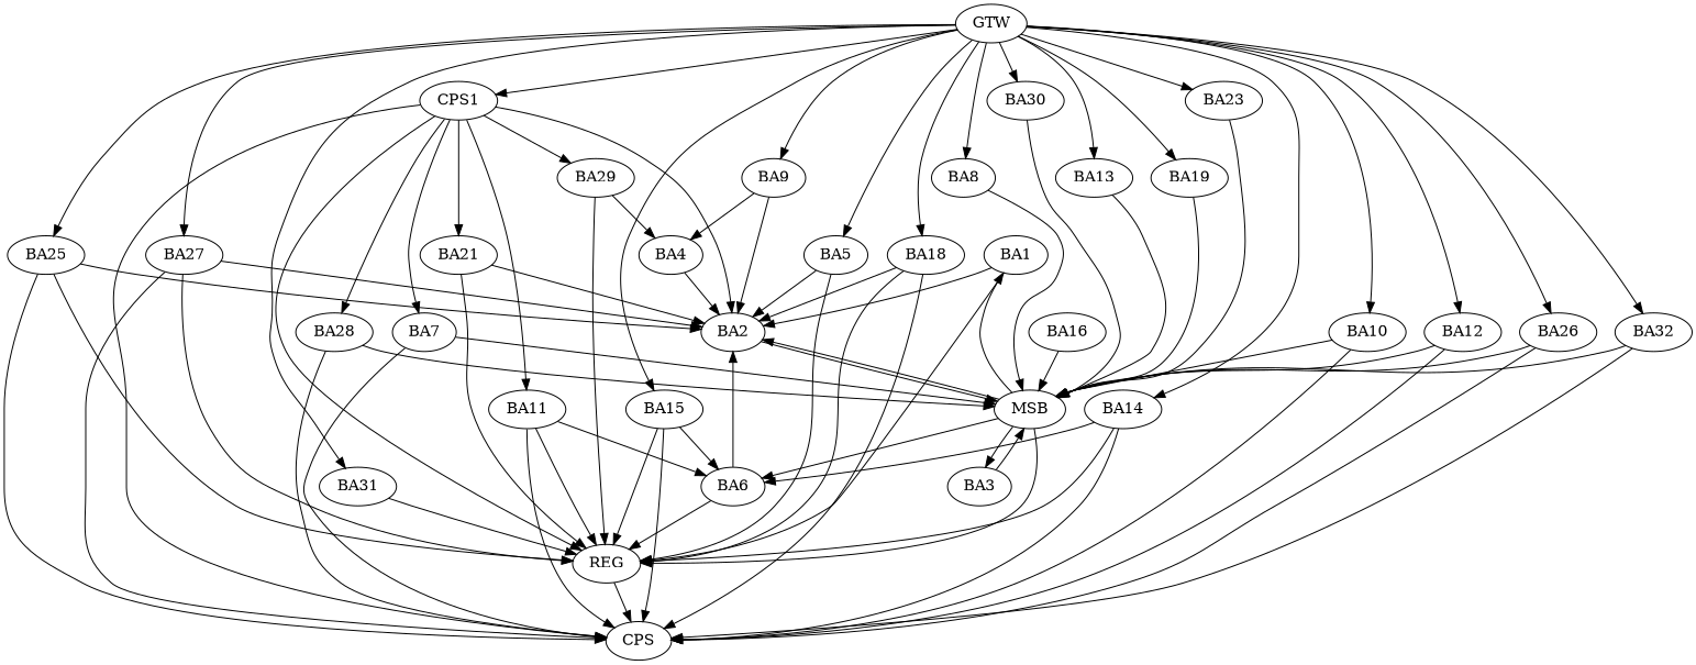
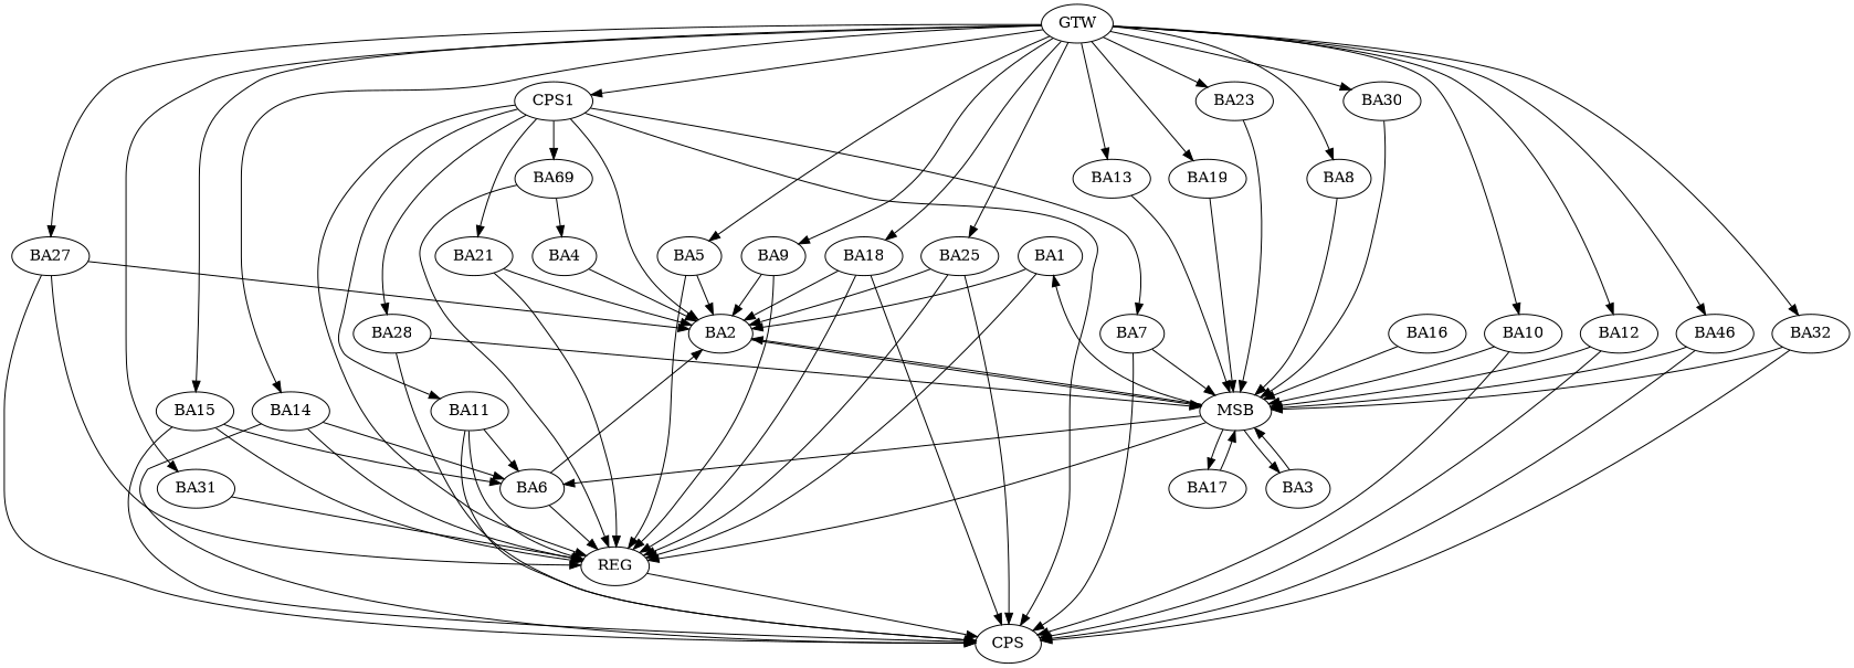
  strict digraph {
    n1 [label=BA1]
    n2 [label=BA2]
    n3 [label=REG]
    n4 [label=MSB]
    n5 [label=CPS]
    n6 [label=BA3]
    n7 [label=BA6]
+   n8 [label=BA17]
    n9 [label=BA4]
    n10 [label=BA5]
    n11 [label=BA7]
    n12 [label=BA8]
    n13 [label=BA9]
    n14 [label=BA10]
    n15 [label=BA11]
    n16 [label=BA12]
    n17 [label=BA13]
    n18 [label=BA14]
    n19 [label=BA15]
    n20 [label=BA16]
    n21 [label=BA18]
    n22 [label=BA19]
    n23 [label=BA21]
    n24 [label=BA23]
    n25 [label=BA25]
-   n26 [label=BA26]
+   n26 [label=BA46]
    n27 [label=BA27]
    n28 [label=BA28]
-   n29 [label=BA29]
+   n29 [label=BA69]
    n30 [label=BA30]
    n31 [label=BA31]
    n32 [label=BA32]
    n33 [label=CPS1]
    n34 [label=GTW]
    n1 -> n2
    n1 -> n3
    n2 -> n4
    n3 -> n5
    n4 -> n1
    n4 -> n2
    n4 -> n3
    n4 -> n6
    n4 -> n7
+   n4 -> n8
    n6 -> n4
    n7 -> n2
    n7 -> n3
+   n8 -> n4
    n9 -> n2
    n10 -> n2
    n10 -> n3
    n11 -> n4
    n11 -> n5
    n12 -> n4
    n13 -> n2
-   n13 -> n9
+   n13 -> n3
    n14 -> n4
    n14 -> n5
    n15 -> n3
    n15 -> n5
    n15 -> n7
    n16 -> n4
    n16 -> n5
    n17 -> n4
    n18 -> n3
    n18 -> n5
    n18 -> n7
    n19 -> n3
    n19 -> n5
    n19 -> n7
    n20 -> n4
    n21 -> n2
    n21 -> n3
    n21 -> n5
    n22 -> n4
    n23 -> n2
    n23 -> n3
    n24 -> n4
    n25 -> n2
    n25 -> n3
    n25 -> n5
    n26 -> n4
    n26 -> n5
    n27 -> n2
    n27 -> n3
    n27 -> n5
    n28 -> n4
    n28 -> n5
    n29 -> n3
    n29 -> n9
    n30 -> n4
    n31 -> n3
    n32 -> n4
    n32 -> n5
    n33 -> n2
    n33 -> n3
    n33 -> n5
    n33 -> n11
    n33 -> n15
    n33 -> n23
    n33 -> n28
    n33 -> n29
    n34 -> n10
    n34 -> n12
    n34 -> n13
    n34 -> n14
    n34 -> n16
    n34 -> n17
    n34 -> n18
    n34 -> n19
    n34 -> n21
    n34 -> n22
    n34 -> n24
    n34 -> n25
    n34 -> n26
    n34 -> n27
    n34 -> n30
    n34 -> n31
    n34 -> n32
    n34 -> n33
  }
